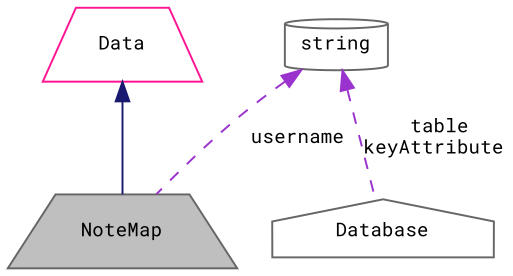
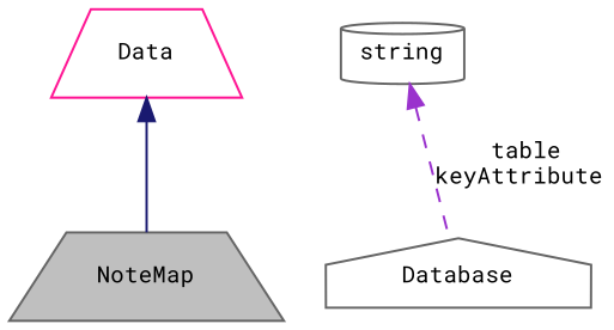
  digraph {
    fontname="Roboto Mono"
    node [color=gray40 fillcolor=white fontname="Roboto Mono" fontsize=10 shape=trapezium style=filled]
    edge [color=darkorchid3 dir=back fontname="Roboto Mono" fontsize=10 labelfontname=Helvetica labelfontsize=10 style=dashed]
    n1 [fillcolor=grey75 fontcolor=black height=0.2 label=NoteMap width=0.4]
    n2 [color=deeppink height=0.2 label=Data width=0.4]
    n3 [height=0.2 label=string shape=cylinder width=0.4]
    n4 [height=0.2 label=Database shape=house width=0.4]
    n2 -> n1 [color=midnightblue style=solid]
-   n3 -> n1 [label=" username"]
    n3 -> n4 [label=" table\nkeyAttribute"]
  }
